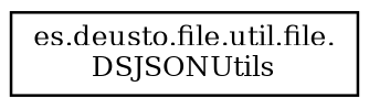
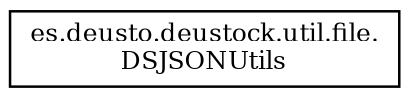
  digraph {
    rankdir=LR
    fontname="DejaVu Serif"
-   n1 [color=black fillcolor=white fontname="DejaVu Serif" fontsize=10 height=0.2 label="es.deusto.file.util.file.\lDSJSONUtils" shape=record style=filled width=0.4]
+   n1 [color=black fillcolor=white fontname="DejaVu Serif" fontsize=10 height=0.2 label="es.deusto.deustock.util.file.\lDSJSONUtils" shape=record style=filled width=0.4]
  }
